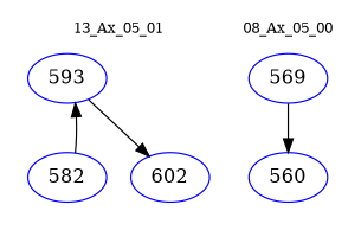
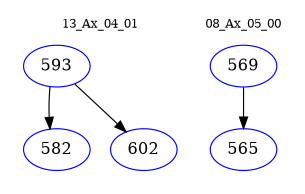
  digraph {
    node [color=blue]
    edge [color=black]
    n1 [label=593]
    n2 [label=582]
    n3 [label=602]
    n4 [label=569]
-   n5 [label=560]
+   n5 [label=565]
    subgraph cluster_1 {
      color=white
      fontsize=10
-     label="13_Ax_05_01"
+     label="13_Ax_04_01"
      n1
      n2
      n3
    }
    subgraph cluster_2 {
      color=white
      fontsize=10
      label="08_Ax_05_00"
      n4
      n5
    }
-   n2 -> n1
+   n1 -> n2
    n1 -> n3
    n4 -> n5
  }
